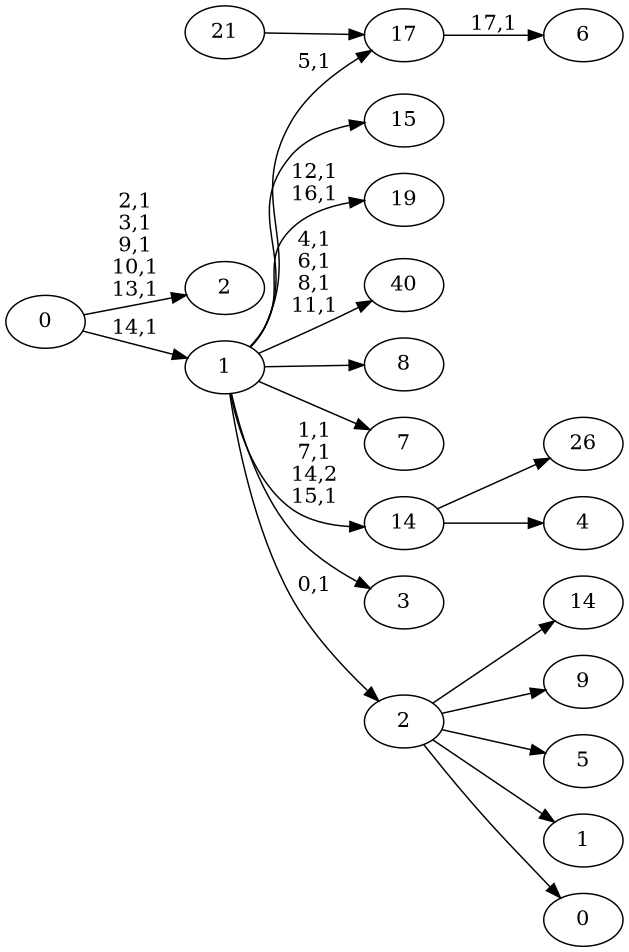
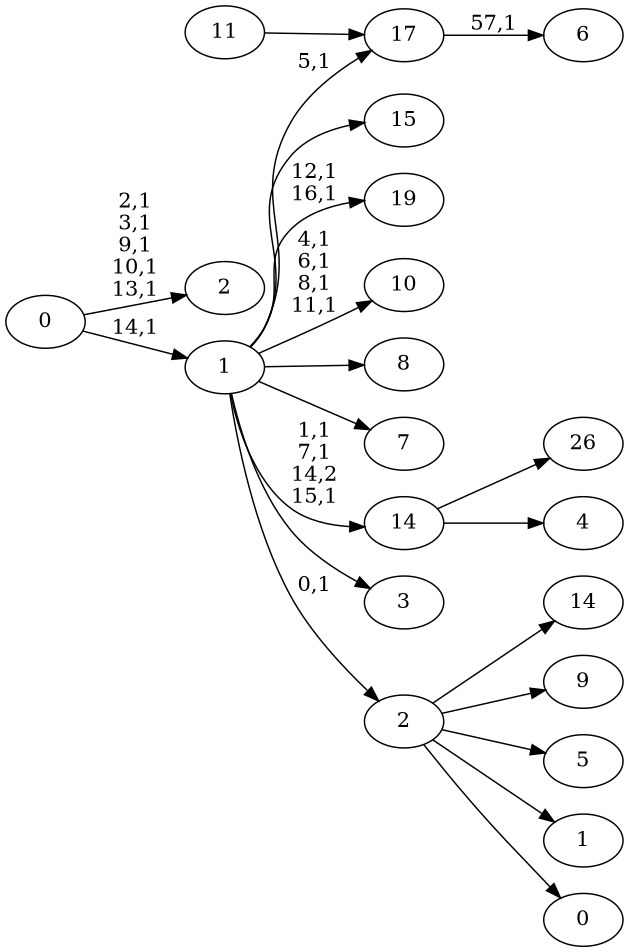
  digraph {
    rankdir=LR
    n1 [label=26]
    n2 [label=15]
    n3 [label=14]
    n4 [label=19]
-   n5 [label=21]
+   n5 [label=11]
    17
-   n7 [label=40]
+   n7 [label=10]
    n8 [label=9]
    n9 [label=8]
    n10 [label=7]
    n11 [label=6]
    n12 [label=5]
    n13 [label=4]
    14
    n15 [label=3]
    n16 [label=2]
    n17 [label=1]
    n18 [label=0]
    2
    1
    0
    n5 -> 17
-   17 -> n11 [label="17,1"]
+   17 -> n11 [label="57,1"]
    14 -> n1
    14 -> n13
    2 -> n3
    2 -> n8
    2 -> n12
    2 -> n17
    2 -> n18
    1 -> n2
    1 -> n4 [label="12,1\n16,1"]
    1 -> 17 [label="5,1"]
    1 -> n7 [label="4,1\n6,1\n8,1\n11,1"]
    1 -> n9
    1 -> n10
    1 -> 14 [label="1,1\n7,1\n14,2\n15,1"]
    1 -> n15
    1 -> 2 [label="0,1"]
    0 -> n16 [label="2,1\n3,1\n9,1\n10,1\n13,1"]
    0 -> 1 [label="14,1"]
  }
